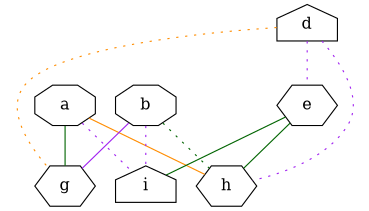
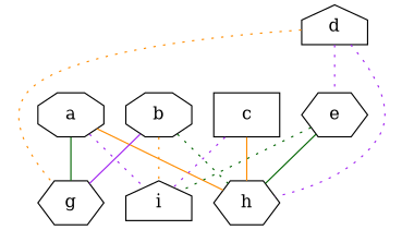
  graph {
    node [color=black shape=hexagon]
    edge [color=purple style=dotted]
    a [shape=octagon]
    g
    h
    i [shape=house]
    b [shape=octagon]
+   c [shape=box]
    d [shape=house]
    e
    a -- g [color=darkgreen style=""]
    a -- h [color=darkorange style=""]
    a -- i
    b -- g [style=""]
    b -- h [color=darkgreen]
-   b -- i
+   b -- i [color=darkorange]
+   c -- h [color=darkorange style=""]
+   c -- i
    d -- g [color=darkorange]
    d -- h
    d -- e
    e -- h [color=darkgreen style=""]
-   e -- i [color=darkgreen style=solid]
+   e -- i [color=darkgreen]
  }
